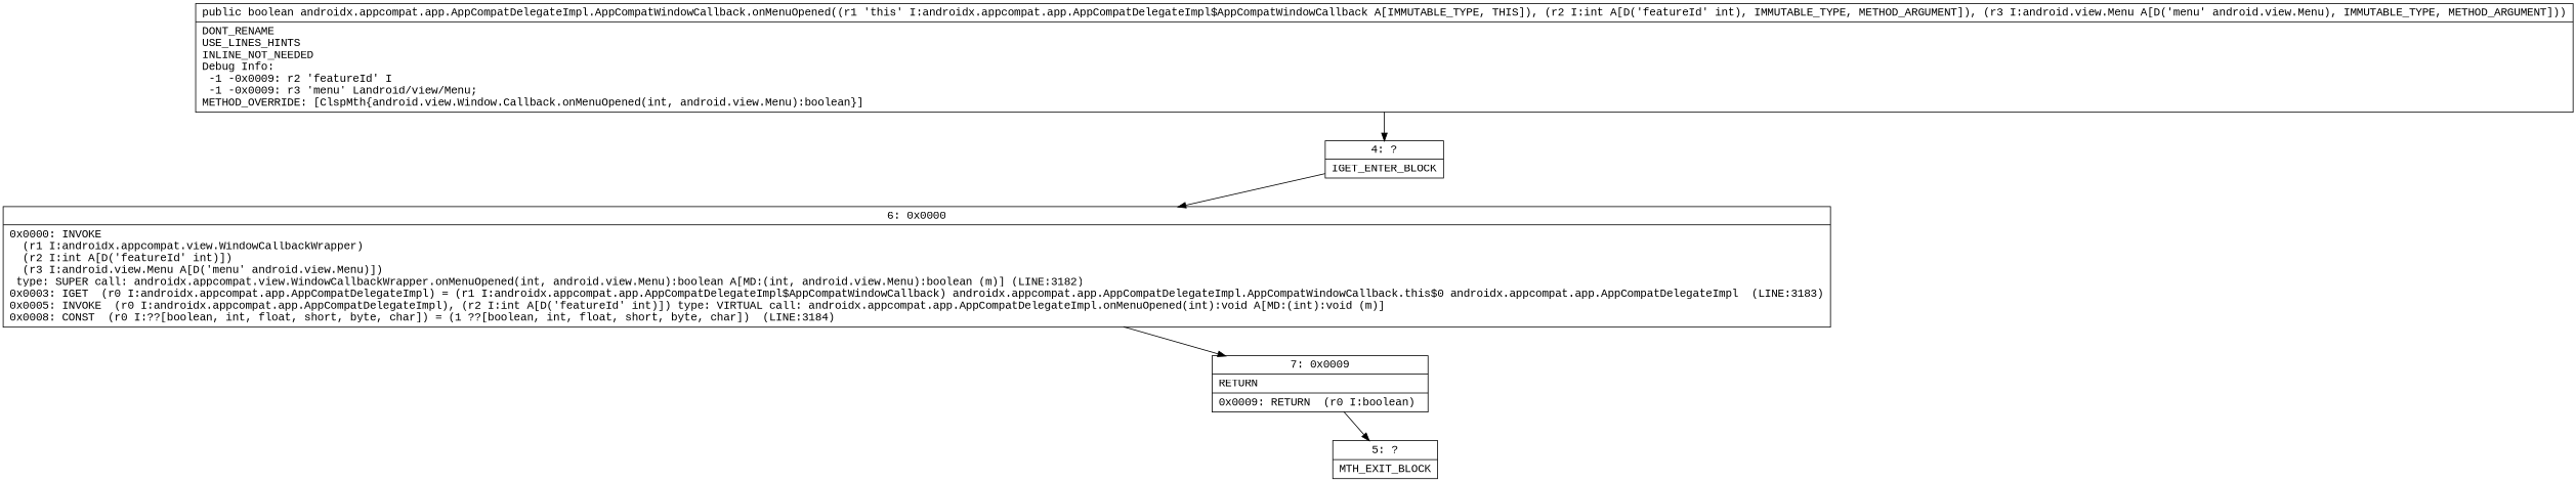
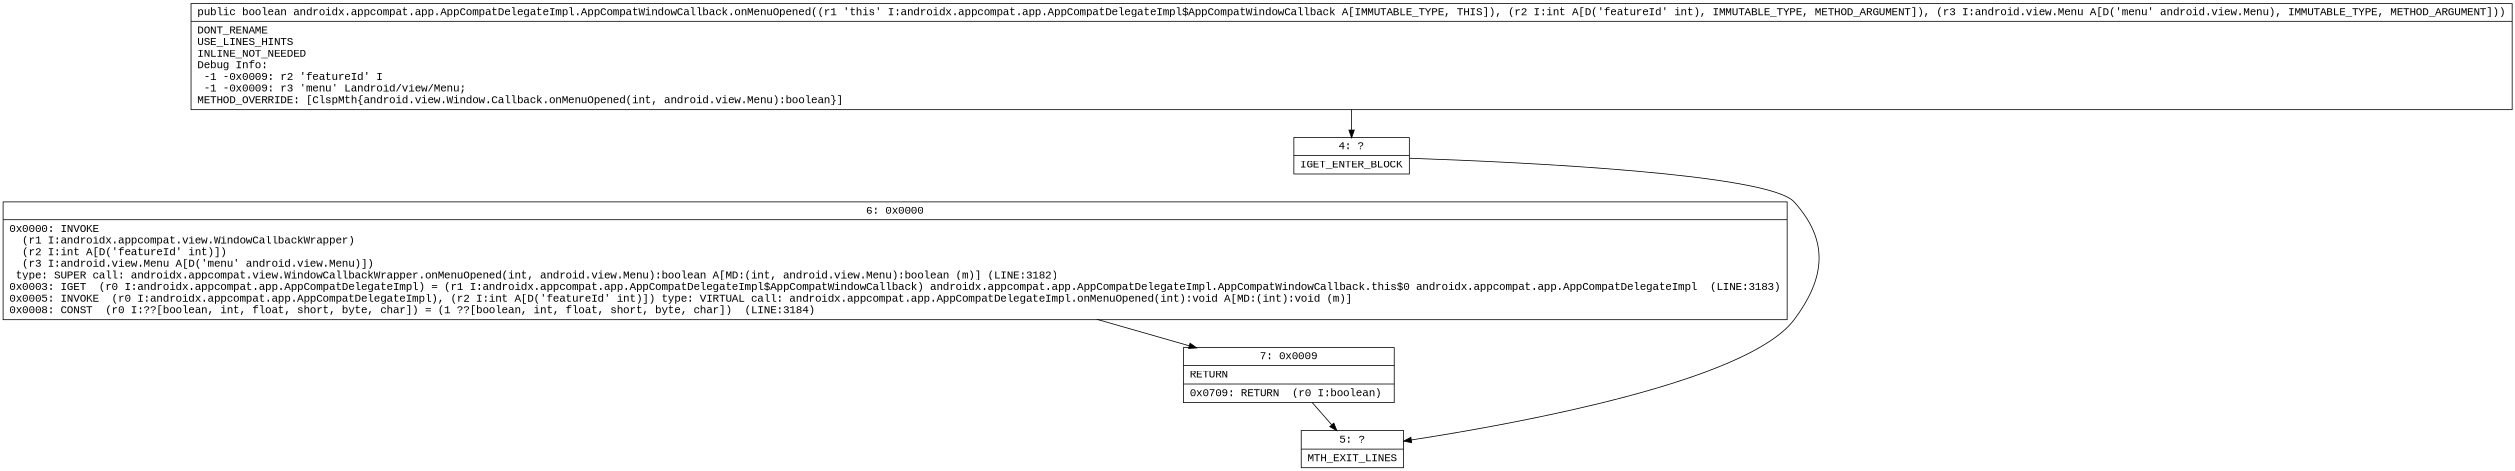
  digraph {
    fontname="Liberation Mono"
    node [fontname="Liberation Mono" shape=record]
    edge [fontname="Liberation Mono"]
    n1 [label="{4\:\ ?|IGET_ENTER_BLOCK\l}"]
    n2 [label="{6\:\ 0x0000|0x0000: INVOKE  \l  (r1 I:androidx.appcompat.view.WindowCallbackWrapper)\l  (r2 I:int A[D('featureId' int)])\l  (r3 I:android.view.Menu A[D('menu' android.view.Menu)])\l type: SUPER call: androidx.appcompat.view.WindowCallbackWrapper.onMenuOpened(int, android.view.Menu):boolean A[MD:(int, android.view.Menu):boolean (m)] (LINE:3182)\l0x0003: IGET  (r0 I:androidx.appcompat.app.AppCompatDelegateImpl) = (r1 I:androidx.appcompat.app.AppCompatDelegateImpl$AppCompatWindowCallback) androidx.appcompat.app.AppCompatDelegateImpl.AppCompatWindowCallback.this$0 androidx.appcompat.app.AppCompatDelegateImpl  (LINE:3183)\l0x0005: INVOKE  (r0 I:androidx.appcompat.app.AppCompatDelegateImpl), (r2 I:int A[D('featureId' int)]) type: VIRTUAL call: androidx.appcompat.app.AppCompatDelegateImpl.onMenuOpened(int):void A[MD:(int):void (m)]\l0x0008: CONST  (r0 I:??[boolean, int, float, short, byte, char]) = (1 ??[boolean, int, float, short, byte, char])  (LINE:3184)\l}"]
-   n3 [label="{7\:\ 0x0009|RETURN\l|0x0009: RETURN  (r0 I:boolean) \l}"]
-   n4 [label="{5\:\ ?|MTH_EXIT_BLOCK\l}"]
+   n3 [label="{7\:\ 0x0009|RETURN\l|0x0709: RETURN  (r0 I:boolean) \l}"]
+   n4 [label="{5\:\ ?|MTH_EXIT_LINES\l}"]
    n5 [label="{public boolean androidx.appcompat.app.AppCompatDelegateImpl.AppCompatWindowCallback.onMenuOpened((r1 'this' I:androidx.appcompat.app.AppCompatDelegateImpl$AppCompatWindowCallback A[IMMUTABLE_TYPE, THIS]), (r2 I:int A[D('featureId' int), IMMUTABLE_TYPE, METHOD_ARGUMENT]), (r3 I:android.view.Menu A[D('menu' android.view.Menu), IMMUTABLE_TYPE, METHOD_ARGUMENT]))  | DONT_RENAME\lUSE_LINES_HINTS\lINLINE_NOT_NEEDED\lDebug Info:\l  \-1 \-0x0009: r2 'featureId' I\l  \-1 \-0x0009: r3 'menu' Landroid\/view\/Menu;\lMETHOD_OVERRIDE: [ClspMth\{android.view.Window.Callback.onMenuOpened(int, android.view.Menu):boolean\}]\l}"]
-   n1 -> n2
+   n1 -> n4
    n2 -> n3
    n3 -> n4
    n5 -> n1
  }
